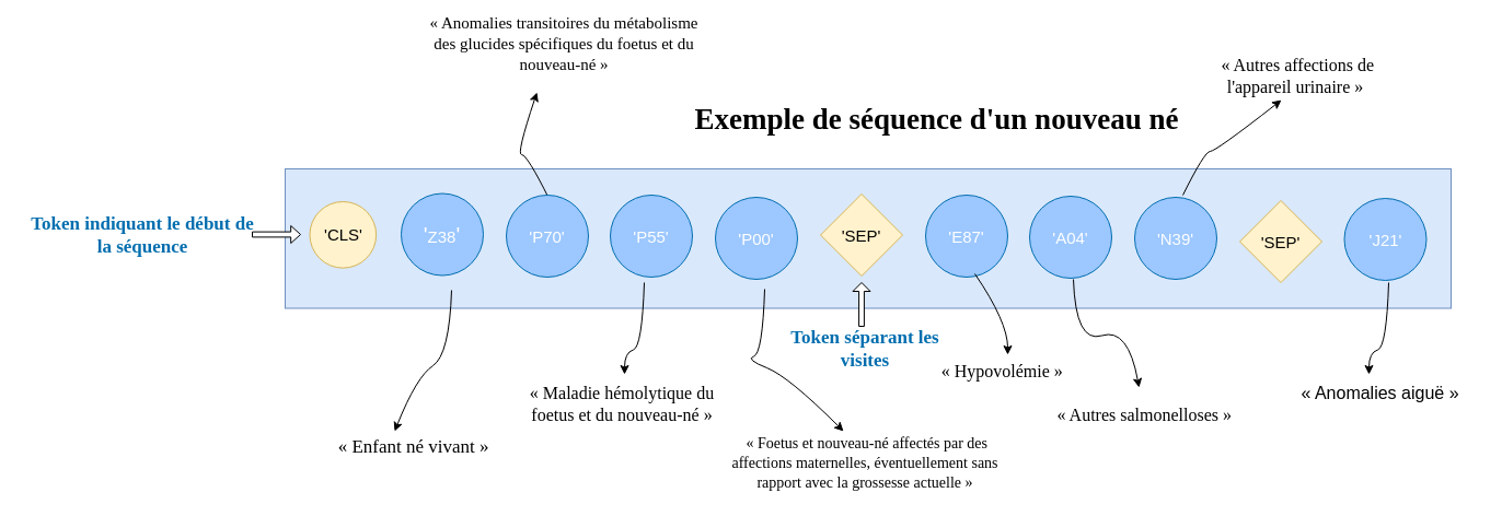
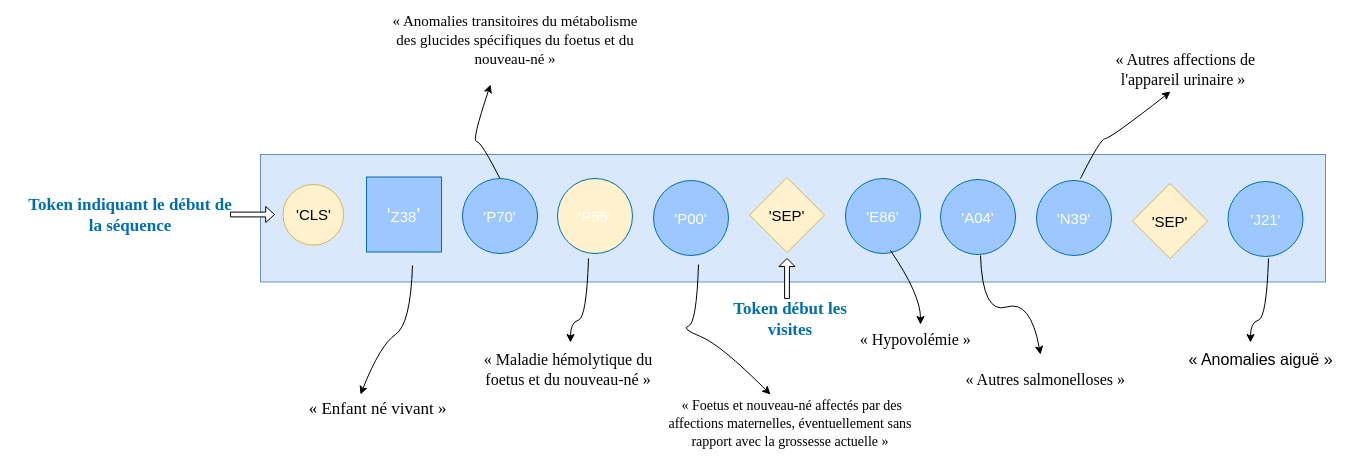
  <mxCell id="0" />
  <mxCell id="1" parent="0" />
  <mxCell id="2" value="" style="rounded=0;whiteSpace=wrap;html=1;fillColor=#dae8fc;flipH=1;strokeColor=#6c8ebf;flipV=0;movable=1;resizable=1;rotatable=1;deletable=1;editable=1;locked=0;connectable=1;" vertex="1" parent="1"><mxGeometry x="260" y="150" width="1065" height="127.5" as="geometry" /></mxCell>
- <mxCell id="3" value="&lt;div style=&quot;font-size: 27px;&quot;&gt;&lt;font style=&quot;font-size: 27px;&quot; face=&quot;Times New Roman&quot;&gt;&lt;b&gt;Exemple de séquence d'un nouveau né&lt;/b&gt;&lt;/font&gt;&lt;/div&gt;" style="text;html=1;align=center;verticalAlign=middle;resizable=0;points=[];autosize=1;strokeColor=none;fillColor=none;fontSize=26;fontFamily=Garamond;" vertex="1" parent="1"><mxGeometry x="620" y="80" width="470" height="50" as="geometry" /></mxCell>
  <mxCell id="4" value="" style="curved=1;endArrow=classic;html=1;rounded=0;" edge="1" parent="1"><mxGeometry width="50" height="50" relative="1" as="geometry"><mxPoint x="412" y="261" as="sourcePoint" /><mxPoint x="360" y="390" as="targetPoint" /><Array as="points"><mxPoint x="410" y="320" /><mxPoint x="380" y="340" /></Array></mxGeometry></mxCell>
  <mxCell id="5" value="&lt;font face=&quot;Georgia&quot; style=&quot;font-size: 17px;&quot;&gt;&amp;nbsp;« Enfant né vivant »&lt;br&gt;&lt;/font&gt;" style="text;html=1;align=center;verticalAlign=middle;resizable=0;points=[];autosize=1;strokeColor=none;fillColor=none;" vertex="1" parent="1"><mxGeometry x="285" y="390" width="180" height="30" as="geometry" /></mxCell>
  <mxCell id="6" value="&lt;h1 style=&quot;font-size: 16px;&quot;&gt;&lt;font face=&quot;Georgia&quot; style=&quot;font-size: 15px;&quot;&gt;&lt;span style=&quot;font-weight: normal;&quot;&gt;« Anomalies transitoires du métabolisme des glucides spécifiques du foetus et du nouveau-né »&lt;br&gt;&lt;/span&gt;&lt;/font&gt;&lt;/h1&gt;" style="text;html=1;strokeColor=none;fillColor=none;align=center;verticalAlign=middle;whiteSpace=wrap;rounded=0;fontSize=15;" vertex="1" parent="1"><mxGeometry x="380" y="20" width="270" height="30" as="geometry" /></mxCell>
  <mxCell id="7" value="&lt;h1 style=&quot;font-size: 16px;&quot;&gt;&lt;font face=&quot;Georgia&quot; style=&quot;font-size: 16px;&quot;&gt;&lt;span style=&quot;&quot;&gt;&lt;span style=&quot;font-weight: normal;&quot;&gt;« Maladie hémolytique du foetus et du nouveau-né »&lt;/span&gt;&lt;/span&gt;&lt;font style=&quot;font-size: 15px;&quot;&gt;&lt;br&gt;&lt;/font&gt;&lt;/font&gt;&lt;/h1&gt;" style="text;html=1;strokeColor=none;fillColor=none;align=center;verticalAlign=middle;whiteSpace=wrap;rounded=0;fontSize=15;" vertex="1" parent="1"><mxGeometry x="465" y="350" width="206" height="30" as="geometry" /></mxCell>
  <mxCell id="8" value="" style="curved=1;endArrow=classic;html=1;rounded=0;" edge="1" parent="1"><mxGeometry width="50" height="50" relative="1" as="geometry"><mxPoint x="500.87" y="177" as="sourcePoint" /><mxPoint x="490" y="80" as="targetPoint" /><Array as="points"><mxPoint x="481" y="137" /><mxPoint x="471" y="137" /></Array></mxGeometry></mxCell>
  <mxCell id="9" value="" style="curved=1;endArrow=classic;html=1;rounded=0;" edge="1" parent="1"><mxGeometry width="50" height="50" relative="1" as="geometry"><mxPoint x="588" y="254" as="sourcePoint" /><mxPoint x="570" y="338" as="targetPoint" /><Array as="points"><mxPoint x="586" y="313" /><mxPoint x="570" y="318" /></Array></mxGeometry></mxCell>
  <mxCell id="10" value="" style="curved=1;endArrow=classic;html=1;rounded=0;" edge="1" parent="1"><mxGeometry width="50" height="50" relative="1" as="geometry"><mxPoint x="698" y="260" as="sourcePoint" /><mxPoint x="770" y="390" as="targetPoint" /><Array as="points"><mxPoint x="696" y="319" /><mxPoint x="680" y="324" /><mxPoint x="720" y="340" /></Array></mxGeometry></mxCell>
  <mxCell id="11" value="&lt;h1 style=&quot;font-size: 14px;&quot;&gt;&lt;font style=&quot;font-size: 14px;&quot; face=&quot;Georgia&quot;&gt;&amp;nbsp;&lt;font style=&quot;font-size: 14px;&quot;&gt;&lt;span style=&quot;font-weight: normal;&quot;&gt;« Foetus et nouveau-né affectés par des affections maternelles, éventuellement sans rapport avec la grossesse actuelle »&lt;br&gt;&lt;/span&gt;&lt;/font&gt;&lt;/font&gt;&lt;/h1&gt;&lt;h1 style=&quot;&quot;&gt;&lt;font face=&quot;Georgia&quot; style=&quot;font-size: 15px;&quot;&gt;&lt;font style=&quot;font-size: 15px;&quot;&gt;&lt;/font&gt;&lt;/font&gt;&lt;/h1&gt;" style="text;html=1;strokeColor=none;fillColor=none;align=center;verticalAlign=middle;whiteSpace=wrap;rounded=0;fontSize=15;" vertex="1" parent="1"><mxGeometry x="660" y="410" width="260" height="30" as="geometry" /></mxCell>
  <mxCell id="12" value="&lt;font size=&quot;1&quot; color=&quot;#006eaf&quot; face=&quot;Georgia&quot;&gt;&lt;b&gt;&lt;font style=&quot;font-size: 17px;&quot;&gt;Token indiquant le début de la séquence&lt;/font&gt;&lt;/b&gt;&lt;/font&gt;" style="text;html=1;strokeColor=none;fillColor=none;align=center;verticalAlign=middle;whiteSpace=wrap;rounded=0;" vertex="1" parent="1"><mxGeometry x="20" y="195.5" width="220" height="30" as="geometry" /></mxCell>
  <mxCell id="13" value="" style="shape=singleArrow;whiteSpace=wrap;html=1;" vertex="1" parent="1"><mxGeometry x="230" y="202" width="44" height="16" as="geometry" /></mxCell>
- <mxCell id="14" value="&lt;font style=&quot;font-size: 15px;&quot; color=&quot;#ffffff&quot;&gt;'P55'&lt;/font&gt;" style="ellipse;whiteSpace=wrap;html=1;fillColor=#9CC7FF;flipH=1;strokeColor=#006EAF;movable=1;resizable=1;rotatable=1;deletable=1;editable=1;locked=0;connectable=1;" vertex="1" parent="1"><mxGeometry x="557" y="174" width="75" height="75" as="geometry" /></mxCell>
- <mxCell id="15" value="&lt;font style=&quot;font-size: 20px;&quot;&gt;'&lt;/font&gt;&lt;font style=&quot;font-size: 15px;&quot;&gt;Z38&lt;/font&gt;&lt;font style=&quot;font-size: 20px;&quot;&gt;'&lt;/font&gt;" style="ellipse;whiteSpace=wrap;html=1;fillColor=#9CC7FF;flipH=1;strokeColor=#006EAF;fontColor=#ffffff;movable=1;resizable=1;rotatable=1;deletable=1;editable=1;locked=0;connectable=1;" vertex="1" parent="1"><mxGeometry x="366" y="172.5" width="75" height="75" as="geometry" /></mxCell>
+ <mxCell id="14" value="&lt;font style=&quot;font-size: 15px;&quot; color=&quot;#ffffff&quot;&gt;'P55'&lt;/font&gt;" style="ellipse;whiteSpace=wrap;html=1;fillColor=#fff2cc;flipH=1;strokeColor=#006EAF;movable=1;resizable=1;rotatable=1;deletable=1;editable=1;locked=0;connectable=1;" vertex="1" parent="1"><mxGeometry x="557" y="174" width="75" height="75" as="geometry" /></mxCell>
+ <mxCell id="15" value="&lt;font style=&quot;font-size: 20px;&quot;&gt;'&lt;/font&gt;&lt;font style=&quot;font-size: 15px;&quot;&gt;Z38&lt;/font&gt;&lt;font style=&quot;font-size: 20px;&quot;&gt;'&lt;/font&gt;" style="whiteSpace=wrap;html=1;fillColor=#9CC7FF;flipH=1;strokeColor=#006EAF;fontColor=#ffffff;movable=1;resizable=1;rotatable=1;deletable=1;editable=1;locked=0;connectable=1;rounded=0;" vertex="1" parent="1"><mxGeometry x="366" y="172.5" width="75" height="75" as="geometry" /></mxCell>
  <mxCell id="16" value="&lt;font style=&quot;font-size: 15px;&quot; color=&quot;#ffffff&quot;&gt;'P70'&lt;/font&gt;" style="ellipse;whiteSpace=wrap;html=1;fillColor=#9CC7FF;flipH=1;strokeColor=#006EAF;movable=1;resizable=1;rotatable=1;deletable=1;editable=1;locked=0;connectable=1;" vertex="1" parent="1"><mxGeometry x="462" y="174" width="75" height="75" as="geometry" /></mxCell>
  <mxCell id="17" value="&lt;font style=&quot;font-size: 15px;&quot; color=&quot;#ffffff&quot;&gt;'P00'&lt;/font&gt;" style="ellipse;whiteSpace=wrap;html=1;fillColor=#9CC7FF;flipH=1;strokeColor=#006EAF;movable=1;resizable=1;rotatable=1;deletable=1;editable=1;locked=0;connectable=1;" vertex="1" parent="1"><mxGeometry x="653" y="176" width="75" height="75" as="geometry" /></mxCell>
  <mxCell id="18" value="&lt;font style=&quot;font-size: 15px;&quot;&gt;'SEP'&lt;/font&gt;" style="rhombus;whiteSpace=wrap;html=1;flipH=1;direction=north;fillColor=#fff2cc;strokeColor=#d6b656;movable=1;resizable=1;rotatable=1;deletable=1;editable=1;locked=0;connectable=1;" vertex="1" parent="1"><mxGeometry x="749" y="173" width="75" height="75" as="geometry" /></mxCell>
- <mxCell id="19" value="&lt;font style=&quot;font-size: 15px;&quot; color=&quot;#ffffff&quot;&gt;'E87'&lt;/font&gt;" style="ellipse;whiteSpace=wrap;html=1;fillColor=#9CC7FF;flipH=1;strokeColor=#006EAF;movable=1;resizable=1;rotatable=1;deletable=1;editable=1;locked=0;connectable=1;" vertex="1" parent="1"><mxGeometry x="845" y="174" width="75" height="75" as="geometry" /></mxCell>
+ <mxCell id="19" value="&lt;font style=&quot;font-size: 15px;&quot; color=&quot;#ffffff&quot;&gt;'E86'&lt;/font&gt;" style="ellipse;whiteSpace=wrap;html=1;fillColor=#9CC7FF;flipH=1;strokeColor=#006EAF;movable=1;resizable=1;rotatable=1;deletable=1;editable=1;locked=0;connectable=1;" vertex="1" parent="1"><mxGeometry x="845" y="174" width="75" height="75" as="geometry" /></mxCell>
  <mxCell id="20" value="&lt;font style=&quot;font-size: 15px;&quot; color=&quot;#ffffff&quot;&gt;'A04'&lt;/font&gt;" style="ellipse;whiteSpace=wrap;html=1;fillColor=#9CC7FF;flipH=1;strokeColor=#006EAF;movable=1;resizable=1;rotatable=1;deletable=1;editable=1;locked=0;connectable=1;" vertex="1" parent="1"><mxGeometry x="940" y="175" width="75" height="75" as="geometry" /></mxCell>
  <mxCell id="21" value="&lt;font style=&quot;font-size: 15px;&quot; color=&quot;#ffffff&quot;&gt;'N39'&lt;/font&gt;" style="ellipse;whiteSpace=wrap;html=1;fillColor=#9CC7FF;flipH=1;strokeColor=#006EAF;movable=1;resizable=1;rotatable=1;deletable=1;editable=1;locked=0;connectable=1;" vertex="1" parent="1"><mxGeometry x="1036" y="176" width="75" height="75" as="geometry" /></mxCell>
  <mxCell id="22" value="&lt;font style=&quot;font-size: 15px;&quot;&gt;'SEP'&lt;/font&gt;" style="rhombus;whiteSpace=wrap;html=1;flipH=1;fillColor=#fff2cc;strokeColor=#d6b656;movable=1;resizable=1;rotatable=1;deletable=1;editable=1;locked=0;connectable=1;" vertex="1" parent="1"><mxGeometry x="1132" y="179" width="75" height="75" as="geometry" /></mxCell>
  <mxCell id="23" value="&lt;font style=&quot;font-size: 15px;&quot; color=&quot;#ffffff&quot;&gt;'J21'&lt;/font&gt;" style="ellipse;whiteSpace=wrap;html=1;fillColor=#9CC7FF;flipH=1;strokeColor=#006EAF;movable=1;resizable=1;rotatable=1;deletable=1;editable=1;locked=0;connectable=1;" vertex="1" parent="1"><mxGeometry x="1227.5" y="177" width="75" height="75" as="geometry" /></mxCell>
  <mxCell id="24" value="&lt;font style=&quot;font-size: 15px;&quot;&gt;'CLS'&lt;/font&gt;" style="ellipse;whiteSpace=wrap;html=1;aspect=fixed;direction=east;flipH=1;flipV=1;strokeColor=#d6b656;fillColor=#fff2cc;movable=1;resizable=1;rotatable=1;deletable=1;editable=1;locked=0;connectable=1;" vertex="1" parent="1"><mxGeometry x="282.5" y="180" width="60.63" height="60.63" as="geometry" /></mxCell>
- <mxCell id="25" value="&lt;font size=&quot;1&quot; color=&quot;#006eaf&quot; face=&quot;Georgia&quot;&gt;&lt;b&gt;&lt;font style=&quot;font-size: 17px;&quot;&gt;Token séparant les visites&lt;br&gt;&lt;/font&gt;&lt;/b&gt;&lt;/font&gt;" style="text;html=1;strokeColor=none;fillColor=none;align=center;verticalAlign=middle;whiteSpace=wrap;rounded=0;" vertex="1" parent="1"><mxGeometry x="715" y="300" width="150" height="30" as="geometry" /></mxCell>
+ <mxCell id="25" value="&lt;font size=&quot;1&quot; color=&quot;#006eaf&quot; face=&quot;Georgia&quot;&gt;&lt;b&gt;&lt;font style=&quot;font-size: 17px;&quot;&gt;Token début les visites&lt;br&gt;&lt;/font&gt;&lt;/b&gt;&lt;/font&gt;" style="text;html=1;strokeColor=none;fillColor=none;align=center;verticalAlign=middle;whiteSpace=wrap;rounded=0;" vertex="1" parent="1"><mxGeometry x="715" y="300" width="150" height="30" as="geometry" /></mxCell>
  <mxCell id="26" value="" style="shape=singleArrow;whiteSpace=wrap;html=1;direction=north;" vertex="1" parent="1"><mxGeometry x="778.5" y="254" width="16" height="40" as="geometry" /></mxCell>
  <mxCell id="27" value="" style="curved=1;endArrow=classic;html=1;rounded=0;" edge="1" parent="1"><mxGeometry width="50" height="50" relative="1" as="geometry"><mxPoint x="1268" y="254" as="sourcePoint" /><mxPoint x="1250" y="338" as="targetPoint" /><Array as="points"><mxPoint x="1266" y="313" /><mxPoint x="1250" y="318" /></Array></mxGeometry></mxCell>
  <mxCell id="28" value="&lt;font style=&quot;font-size: 16px;&quot;&gt;« Anomalies aiguë »&lt;br&gt;&lt;/font&gt;" style="text;html=1;align=center;verticalAlign=middle;resizable=0;points=[];autosize=1;strokeColor=none;fillColor=none;" vertex="1" parent="1"><mxGeometry x="1170" y="340" width="180" height="30" as="geometry" /></mxCell>
  <mxCell id="29" value="&lt;h1 style=&quot;font-size: 16px;&quot;&gt;&lt;font style=&quot;font-size: 16px;&quot;&gt;&amp;nbsp;&lt;font style=&quot;font-size: 16px;&quot; face=&quot;Georgia&quot;&gt;&lt;font style=&quot;font-size: 16px;&quot;&gt;&lt;span style=&quot;font-weight: normal;&quot;&gt;« Hypovolémie »&lt;/span&gt;&lt;br&gt;&lt;/font&gt;&lt;/font&gt;&lt;/font&gt;&lt;/h1&gt;" style="text;html=1;strokeColor=none;fillColor=none;align=center;verticalAlign=middle;whiteSpace=wrap;rounded=0;fontSize=15;" vertex="1" parent="1"><mxGeometry x="810" y="320" width="206" height="30" as="geometry" /></mxCell>
  <mxCell id="30" value="" style="curved=1;endArrow=classic;html=1;rounded=0;" edge="1" parent="1"><mxGeometry width="50" height="50" relative="1" as="geometry"><mxPoint x="890" y="246" as="sourcePoint" /><mxPoint x="920" y="320" as="targetPoint" /><Array as="points"><mxPoint x="920" y="290" /></Array></mxGeometry></mxCell>
  <mxCell id="31" value="&lt;h1 style=&quot;font-size: 16px;&quot;&gt;&lt;font style=&quot;font-size: 16px;&quot;&gt;&amp;nbsp;&lt;font style=&quot;font-size: 16px;&quot; face=&quot;Georgia&quot;&gt;&lt;font style=&quot;font-size: 16px;&quot;&gt;&lt;span style=&quot;font-weight: normal;&quot;&gt;« Autres salmonelloses »&lt;/span&gt;&lt;br&gt;&lt;/font&gt;&lt;/font&gt;&lt;/font&gt;&lt;/h1&gt;" style="text;html=1;strokeColor=none;fillColor=none;align=center;verticalAlign=middle;whiteSpace=wrap;rounded=0;fontSize=15;" vertex="1" parent="1"><mxGeometry x="940" y="360" width="206" height="30" as="geometry" /></mxCell>
  <mxCell id="32" value="" style="curved=1;endArrow=classic;html=1;rounded=0;" edge="1" parent="1"><mxGeometry width="50" height="50" relative="1" as="geometry"><mxPoint x="980" y="251" as="sourcePoint" /><mxPoint x="1040" y="350" as="targetPoint" /><Array as="points"><mxPoint x="982" y="310" /><mxPoint x="1030" y="295" /></Array></mxGeometry></mxCell>
  <mxCell id="33" value="&lt;h1 style=&quot;font-size: 16px;&quot;&gt;&lt;font style=&quot;font-size: 16px;&quot;&gt;&amp;nbsp;&lt;font style=&quot;font-size: 16px;&quot; face=&quot;Georgia&quot;&gt;&lt;font style=&quot;font-size: 16px;&quot;&gt;&lt;span style=&quot;font-weight: normal;&quot;&gt;« Autres affections de l'appareil urinaire »&lt;/span&gt;&lt;br&gt;&lt;/font&gt;&lt;/font&gt;&lt;/font&gt;&lt;/h1&gt;" style="text;html=1;strokeColor=none;fillColor=none;align=center;verticalAlign=middle;whiteSpace=wrap;rounded=0;fontSize=15;" vertex="1" parent="1"><mxGeometry x="1080" y="50" width="206" height="30" as="geometry" /></mxCell>
  <mxCell id="34" value="" style="curved=1;endArrow=classic;html=1;rounded=0;" edge="1" parent="1"><mxGeometry width="50" height="50" relative="1" as="geometry"><mxPoint x="1080" y="174" as="sourcePoint" /><mxPoint x="1170" y="87" as="targetPoint" /><Array as="points"><mxPoint x="1099.87" y="134" /><mxPoint x="1109.87" y="134" /></Array></mxGeometry></mxCell>
